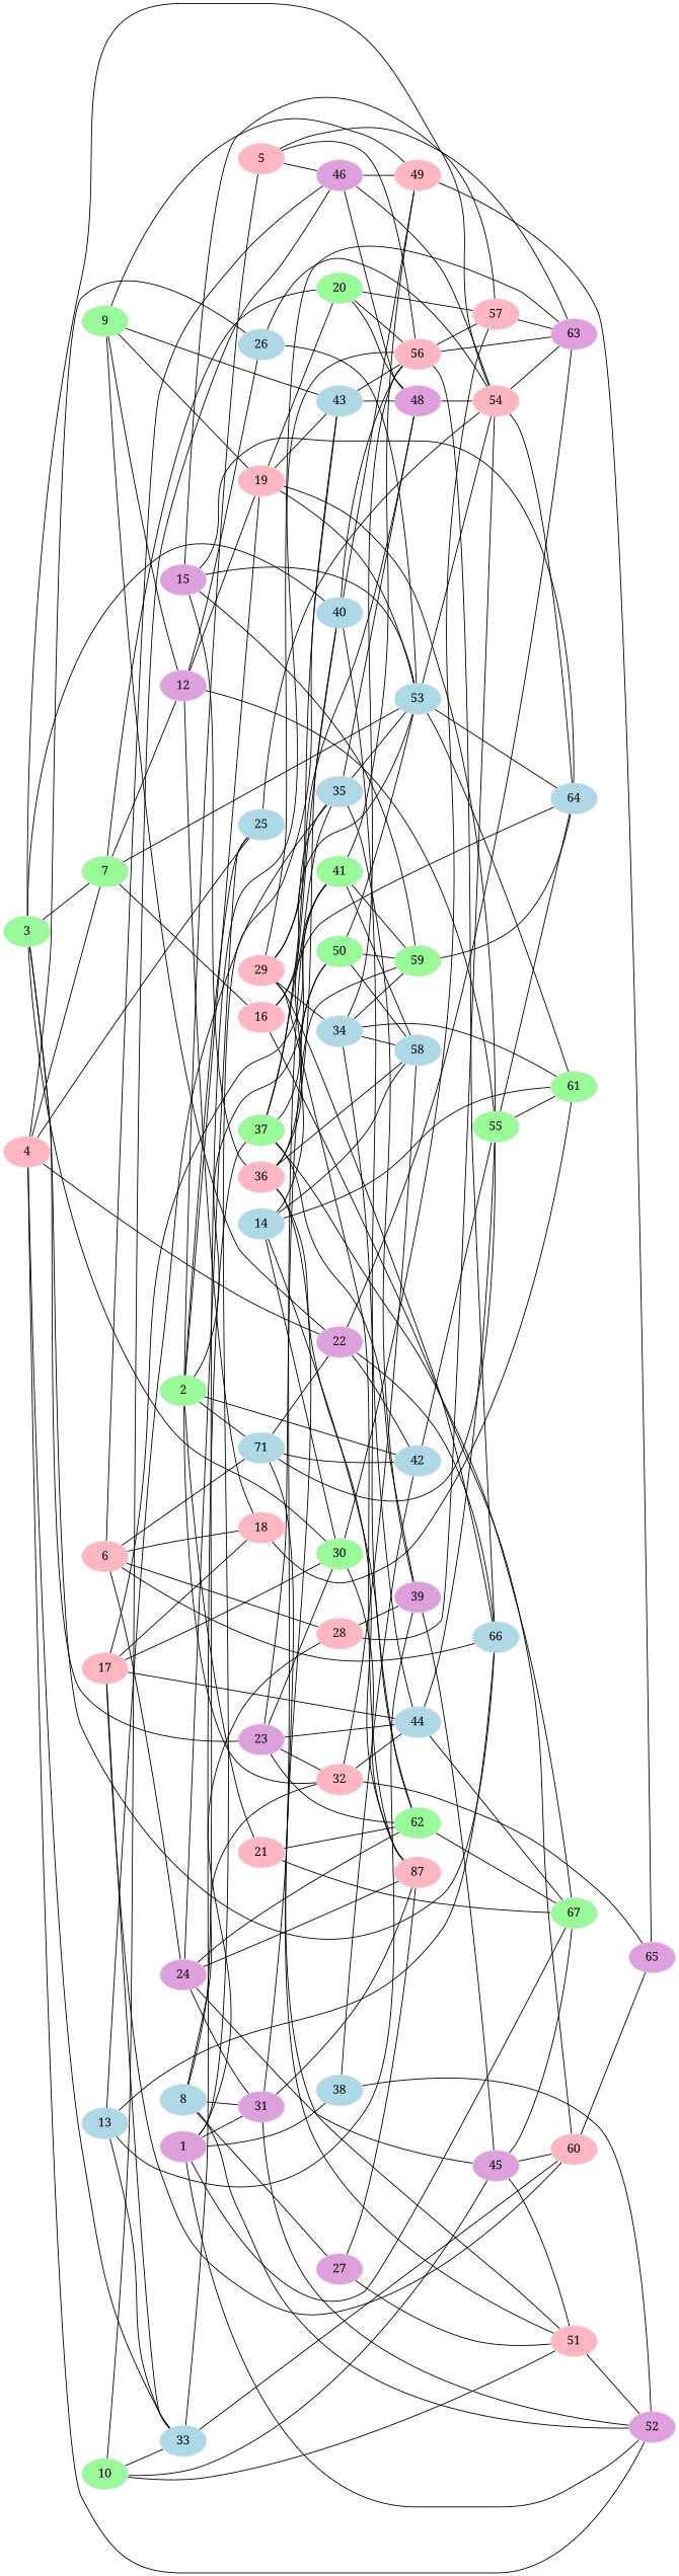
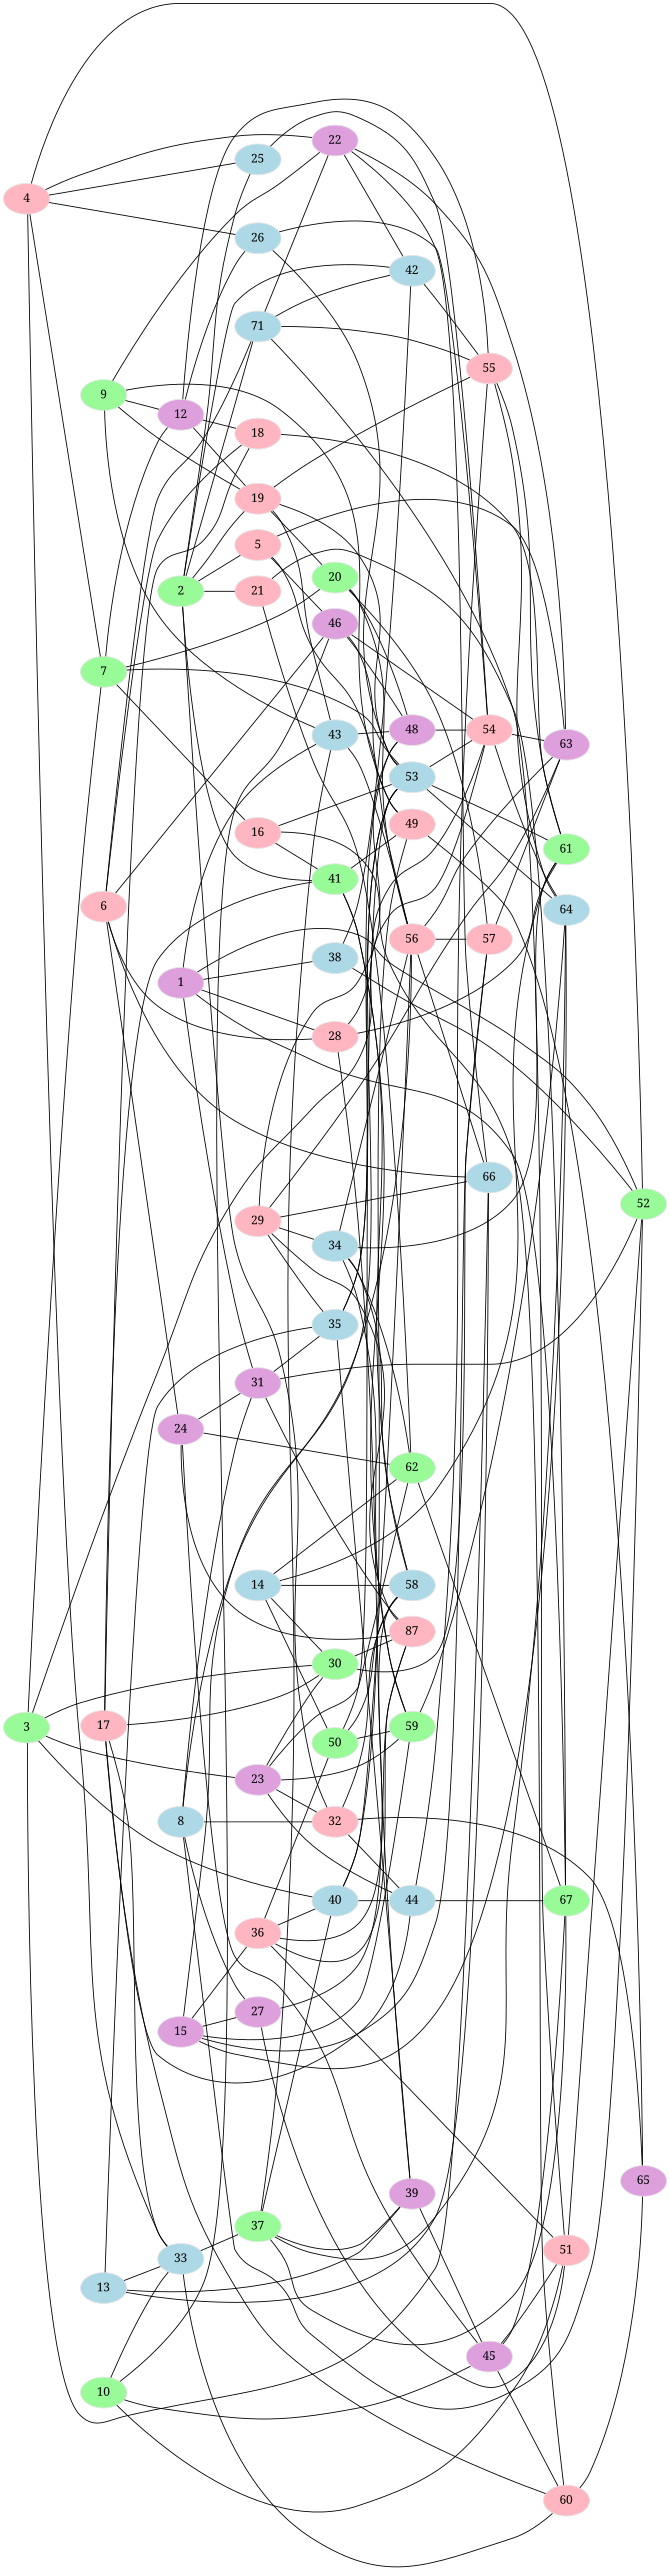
  graph {
    fontname="Noto Serif"
    rankdir=LR
    node [color=gray90 fillcolor=lightpink fontname="Noto Serif" style=filled]
    edge [fontname="Noto Serif" weight=1.0]
    1 [fillcolor=plum]
    28
    31 [fillcolor=plum]
    38 [fillcolor=lightblue]
    43 [fillcolor=lightblue]
-   52 [fillcolor=plum]
+   52 [fillcolor=palegreen]
    67 [fillcolor=palegreen]
    54
    39 [fillcolor=plum]
    61 [fillcolor=palegreen]
    35 [fillcolor=lightblue]
    n12 [label=87]
    42 [fillcolor=lightblue]
    56
    48 [fillcolor=plum]
    2 [fillcolor=palegreen]
    5
    n18 [fillcolor=lightblue label=71]
    21
    25 [fillcolor=lightblue]
    32
    41 [fillcolor=palegreen]
    19
    46 [fillcolor=plum]
    63 [fillcolor=plum]
-   55 [fillcolor=palegreen]
+   55
    22 [fillcolor=plum]
    51
    62 [fillcolor=palegreen]
    58 [fillcolor=lightblue]
    44 [fillcolor=lightblue]
    65 [fillcolor=plum]
    49
    59 [fillcolor=palegreen]
    64 [fillcolor=lightblue]
    3 [fillcolor=palegreen]
    7 [fillcolor=palegreen]
    23 [fillcolor=plum]
    30 [fillcolor=palegreen]
    40 [fillcolor=lightblue]
    66 [fillcolor=lightblue]
    12 [fillcolor=plum]
    16
    20 [fillcolor=palegreen]
    53 [fillcolor=lightblue]
    57
    4
    26 [fillcolor=lightblue]
    33 [fillcolor=lightblue]
    60
    37 [fillcolor=palegreen]
    6
    18
    24 [fillcolor=plum]
    45 [fillcolor=plum]
    8 [fillcolor=lightblue]
    27 [fillcolor=plum]
    9 [fillcolor=palegreen]
    10 [fillcolor=palegreen]
    13 [fillcolor=lightblue]
    14 [fillcolor=lightblue]
    50 [fillcolor=palegreen]
    15 [fillcolor=plum]
    36
    17
    29
    34 [fillcolor=lightblue]
    1 -- 28
    1 -- 31
    1 -- 38
    1 -- 43
    1 -- 52
    1 -- 67
    28 -- 54 [weight=2.0]
    28 -- 39
+   28 -- 61
    31 -- 52
    31 -- 35
    31 -- n12
    38 -- 52
    38 -- 42 [weight=2.0]
    43 -- 56
    43 -- 48
    54 -- 63
    54 -- 64
    39 -- 45
    35 -- 39
    35 -- 48
    35 -- 53
    42 -- 55
    56 -- 63
    56 -- 66
    56 -- 57
    48 -- 54
    2 -- 42
    2 -- 5 [weight=2.0]
    2 -- n18
    2 -- 21 [weight=2.0]
    2 -- 25
    2 -- 32
    2 -- 41
    2 -- 19
    5 -- 56 [weight=2.0]
    5 -- 46
    5 -- 63
    n18 -- 42
    n18 -- 55
    n18 -- 22
    n18 -- 51
    21 -- 67
    21 -- 62
    25 -- 54
    32 -- 58
    32 -- 44
    32 -- 65
    41 -- 58
    41 -- 49
    41 -- 59
    19 -- 43
    19 -- 55
    19 -- 20
    19 -- 53
    46 -- 54
    46 -- 48
    46 -- 49
    55 -- 61
    55 -- 64
    22 -- 42
    22 -- 63
    22 -- 66
    51 -- 52
    62 -- 67
    44 -- 67
    44 -- 55
    49 -- 65
    59 -- 64
    3 -- 54
    3 -- 7
    3 -- 23
    3 -- 30
    3 -- 40
    3 -- 66
    7 -- 12
    7 -- 16
    7 -- 20
    7 -- 53
    23 -- 32
    23 -- 62
    23 -- 44
    23 -- 59
    23 -- 30
    30 -- n12
    30 -- 57
    40 -- 56
    40 -- 44
    40 -- 49
    12 -- 19
    12 -- 55
    12 -- 26
    12 -- 18
    16 -- 41
    16 -- 53
    16 -- 60
    20 -- 56
    20 -- 48
    20 -- 57 [weight=2.0]
    53 -- 54
    53 -- 61
    53 -- 64
    57 -- 63
    4 -- 52
    4 -- 25
    4 -- 22
    4 -- 7
    4 -- 26
    4 -- 33
    26 -- 54
    26 -- 53
    33 -- 60
    33 -- 37
    60 -- 65 [weight=2.0]
    37 -- 43
    37 -- 67
    37 -- 39
    37 -- 64
    37 -- 40
    6 -- 28
    6 -- n18
    6 -- 46
    6 -- 66
    6 -- 18
    6 -- 24
    18 -- 61
    24 -- 31
    24 -- n12
-   24 -- 25
    24 -- 62
    24 -- 45
    45 -- 67
    45 -- 51
    45 -- 60
    8 -- 31
    8 -- 52
    8 -- 56
    8 -- 32
    8 -- 27
    27 -- n12
    27 -- 51
    9 -- 43
    9 -- 19
    9 -- 22
    9 -- 49 [weight=2.0]
    9 -- 12
    10 -- 46
    10 -- 51
    10 -- 33
    10 -- 45
    13 -- 39
    13 -- 35
    13 -- 66
    13 -- 33
    14 -- 61
    14 -- 62
    14 -- 58
    14 -- 30
    14 -- 50 [weight=2.0]
    50 -- 58
    50 -- 59
    50 -- 53
    15 -- 59
    15 -- 64
    15 -- 53
    15 -- 57
+   15 -- 27
    15 -- 36
    36 -- n12
    36 -- 51
    36 -- 58
    36 -- 40
    36 -- 50
    17 -- 41
    17 -- 44
    17 -- 30
    17 -- 33
    17 -- 60
    17 -- 18
    29 -- 35
    29 -- n12
    29 -- 48
    29 -- 63
    29 -- 66
    29 -- 34
    34 -- 61
    34 -- 56
    34 -- 62
    34 -- 58
    34 -- 59
  }
